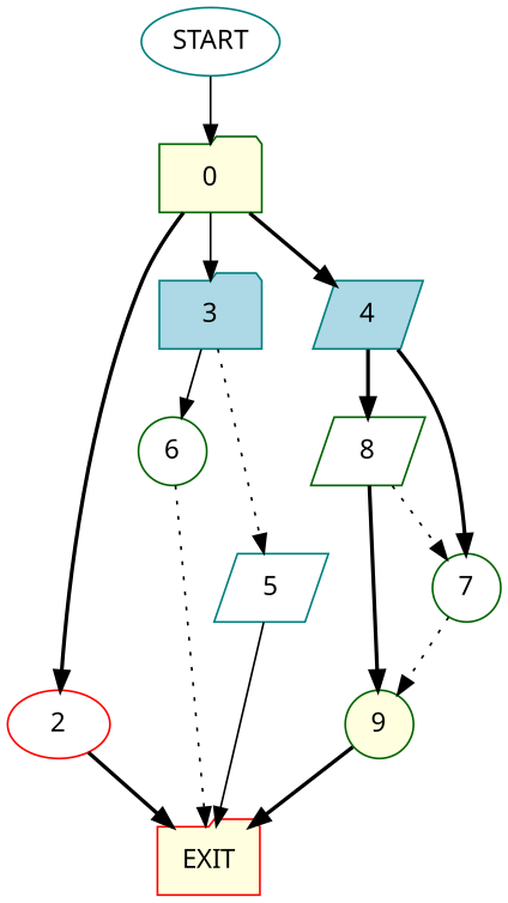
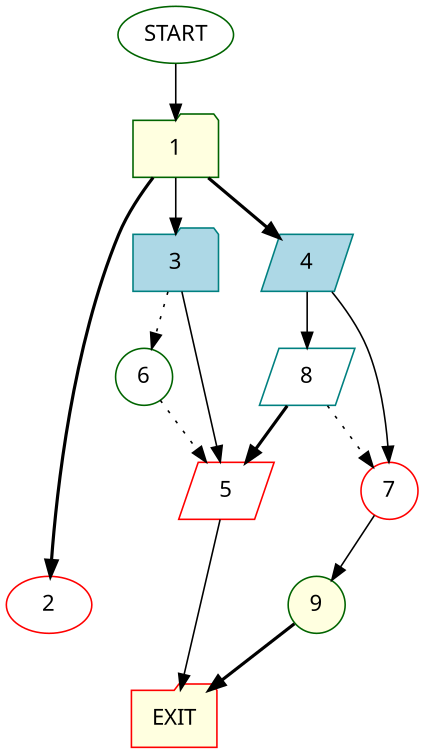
  digraph {
    fontname="Noto Sans"
    node [color=teal fillcolor=white fontname="Noto Sans" shape=folder style=filled]
    edge [fontname="Noto Sans" style=bold]
-   n1 [label=START shape=ellipse]
-   1 [color=darkgreen fillcolor=lightyellow label=0]
+   n1 [color=darkgreen label=START shape=ellipse]
+   1 [color=darkgreen fillcolor=lightyellow]
    2 [color=red shape=ellipse]
    3 [fillcolor=lightblue]
    4 [fillcolor=lightblue shape=parallelogram]
    n6 [color=red fillcolor=lightyellow label=EXIT]
-   5 [shape=parallelogram]
+   5 [color=red shape=parallelogram]
    6 [color=darkgreen shape=circle]
-   7 [color=darkgreen shape=circle]
-   8 [color=darkgreen shape=parallelogram]
+   7 [color=red shape=circle]
+   8 [shape=parallelogram]
    9 [color=darkgreen fillcolor=lightyellow shape=circle]
    n1 -> 1 [style=solid]
    1 -> 2
    1 -> 3 [style=solid]
    1 -> 4
-   2 -> n6
-   3 -> 5 [style=dotted]
-   3 -> 6 [style=solid]
-   4 -> 7
-   4 -> 8
+   3 -> 5 [style=solid]
+   3 -> 6 [style=dotted]
+   4 -> 7 [style=solid]
+   4 -> 8 [style=solid]
    5 -> n6 [style=solid]
-   6 -> n6 [style=dotted]
-   7 -> 9 [style=dotted]
+   6 -> 5 [style=dotted]
+   7 -> 9 [style=solid]
    8 -> 7 [style=dotted]
-   8 -> 9
+   8 -> 5
    9 -> n6
  }
